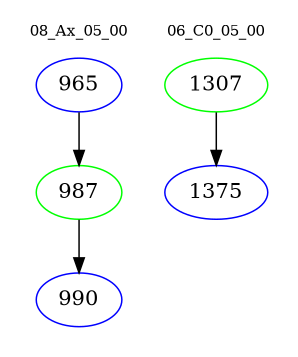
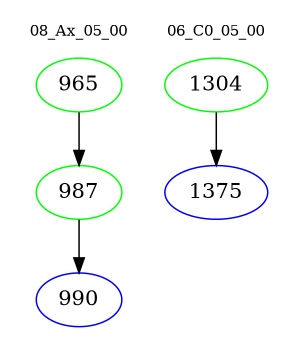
  digraph {
    node [color=green]
    edge [color=black]
    n1 [label=987]
-   n2 [color=blue label=965]
+   n2 [label=965]
    n3 [color=blue label=990]
-   n4 [label=1307]
+   n4 [label=1304]
    n5 [color=blue label=1375]
    subgraph cluster_1 {
      color=white
      fontsize=10
      label="08_Ax_05_00"
      n1
      n2
      n3
    }
    subgraph cluster_2 {
      color=white
      fontsize=10
      label="06_C0_05_00"
      n4
      n5
    }
    n1 -> n3
    n2 -> n1
    n4 -> n5
  }
